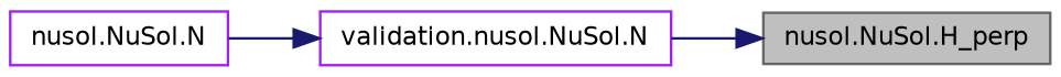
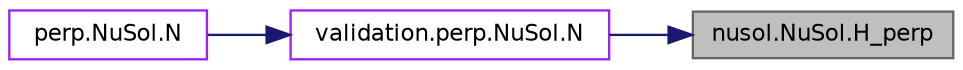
  digraph {
    rankdir=RL
    node [color=purple fillcolor=white fontname=Helvetica fontsize=10 shape=record style=filled]
    edge [color=midnightblue dir=back fontname=Helvetica fontsize=10 labelfontname=Helvetica labelfontsize=10 style=solid]
    n1 [color=gray40 fillcolor=grey75 fontcolor=black height=0.2 label="nusol.NuSol.H_perp" width=0.4]
-   n2 [height=0.2 label="validation.nusol.NuSol.N" width=0.4]
-   n3 [height=0.2 label="nusol.NuSol.N" width=0.4]
+   n2 [height=0.2 label="validation.perp.NuSol.N" width=0.4]
+   n3 [height=0.2 label="perp.NuSol.N" width=0.4]
    n1 -> n2
    n2 -> n3
  }
